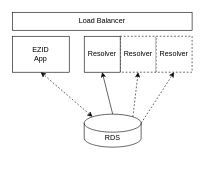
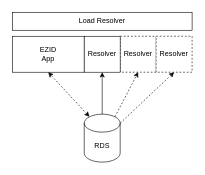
  <mxCell id="0" />
  <mxCell id="1" parent="0" />
- <mxCell id="2" value="Load Balancer" style="rounded=0;whiteSpace=wrap;html=1;" vertex="1" parent="1"><mxGeometry x="20" y="20" width="300" height="30" as="geometry" /></mxCell>
- <mxCell id="3" value="EZID&lt;br&gt;App" style="whiteSpace=wrap;html=1;" vertex="1" parent="1"><mxGeometry x="20" y="60" width="95" height="60" as="geometry" /></mxCell>
+ <mxCell id="2" value="Load Resolver" style="rounded=0;whiteSpace=wrap;html=1;" vertex="1" parent="1"><mxGeometry x="20" y="20" width="300" height="30" as="geometry" /></mxCell>
+ <mxCell id="3" value="EZID&lt;br&gt;App" style="whiteSpace=wrap;html=1;" vertex="1" parent="1"><mxGeometry x="20" y="60" width="120" height="60" as="geometry" /></mxCell>
  <mxCell id="4" value="Resolver" style="rounded=0;whiteSpace=wrap;html=1;dashed=1;" vertex="1" parent="1"><mxGeometry x="200" y="60" width="60" height="60" as="geometry" /></mxCell>
  <mxCell id="5" value="Resolver" style="rounded=0;whiteSpace=wrap;html=1;" vertex="1" parent="1"><mxGeometry x="140" y="60" width="60" height="60" as="geometry" /></mxCell>
  <mxCell id="6" value="Resolver" style="rounded=0;whiteSpace=wrap;html=1;dashed=1;" vertex="1" parent="1"><mxGeometry x="260" y="60" width="60" height="60" as="geometry" /></mxCell>
- <mxCell id="7" value="RDS" style="shape=cylinder3;whiteSpace=wrap;html=1;boundedLbl=1;backgroundOutline=1;size=15;" vertex="1" parent="1"><mxGeometry x="140" y="190" width="95" height="55" as="geometry" /></mxCell>
+ <mxCell id="7" value="RDS" style="shape=cylinder3;whiteSpace=wrap;html=1;boundedLbl=1;backgroundOutline=1;size=15;" vertex="1" parent="1"><mxGeometry x="140" y="190" width="60" height="80" as="geometry" /></mxCell>
  <mxCell id="8" value="" style="endArrow=classic;startArrow=classic;html=1;entryX=0.5;entryY=1;entryDx=0;entryDy=0;exitX=0.145;exitY=0;exitDx=0;exitDy=4.35;exitPerimeter=0;dashed=1;" edge="1" parent="1" source="7" target="3"><mxGeometry width="50" height="50" relative="1" as="geometry"><mxPoint x="230" y="490" as="sourcePoint" /><mxPoint x="280" y="440" as="targetPoint" /></mxGeometry></mxCell>
  <mxCell id="9" value="" style="endArrow=classic;html=1;entryX=0.5;entryY=1;entryDx=0;entryDy=0;exitX=0.5;exitY=0;exitDx=0;exitDy=0;exitPerimeter=0;" edge="1" parent="1" source="7" target="5"><mxGeometry width="50" height="50" relative="1" as="geometry"><mxPoint x="210" y="200" as="sourcePoint" /><mxPoint x="260" y="150" as="targetPoint" /></mxGeometry></mxCell>
  <mxCell id="10" value="" style="endArrow=classic;html=1;entryX=0.5;entryY=1;entryDx=0;entryDy=0;exitX=0.855;exitY=0;exitDx=0;exitDy=4.35;exitPerimeter=0;dashed=1;" edge="1" parent="1" source="7" target="4"><mxGeometry width="50" height="50" relative="1" as="geometry"><mxPoint x="230" y="490" as="sourcePoint" /><mxPoint x="280" y="440" as="targetPoint" /></mxGeometry></mxCell>
  <mxCell id="11" value="" style="endArrow=classic;html=1;entryX=0.5;entryY=1;entryDx=0;entryDy=0;exitX=1;exitY=0;exitDx=0;exitDy=15;exitPerimeter=0;dashed=1;" edge="1" parent="1" source="7" target="6"><mxGeometry width="50" height="50" relative="1" as="geometry"><mxPoint x="250" y="250" as="sourcePoint" /><mxPoint x="240" y="130" as="targetPoint" /></mxGeometry></mxCell>
